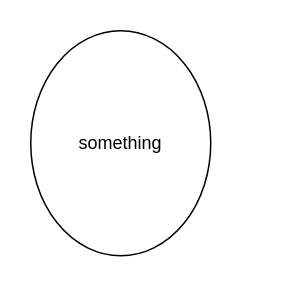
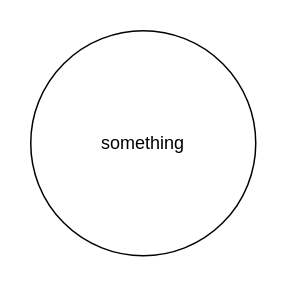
  <mxCell id="0" />
  <mxCell id="1" parent="0" />
- <mxCell id="2" value="something" style="ellipse;whiteSpace=wrap;html=1;aspect=fixed;" vertex="1" parent="1"><mxGeometry x="20" y="20" width="120" height="150" as="geometry" /></mxCell>
+ <mxCell id="2" value="something" style="ellipse;whiteSpace=wrap;html=1;aspect=fixed;" vertex="1" parent="1"><mxGeometry x="20" y="20" width="150" height="150" as="geometry" /></mxCell>
